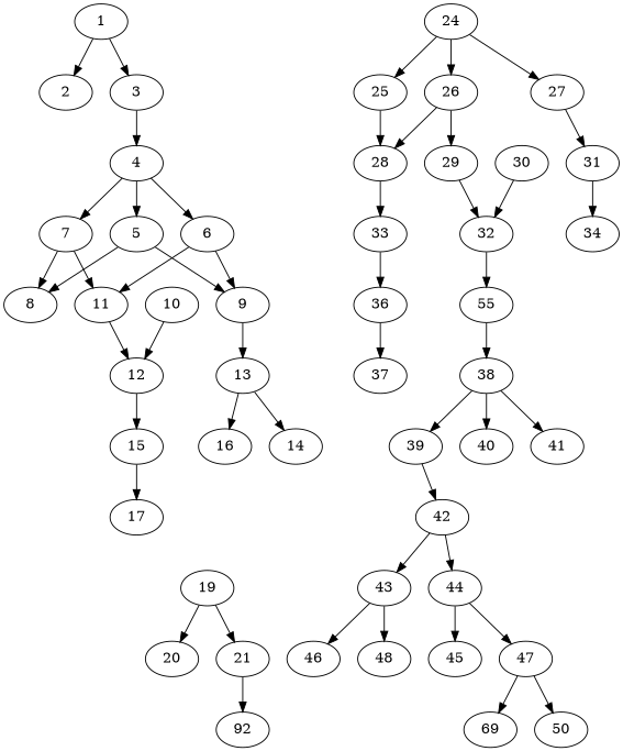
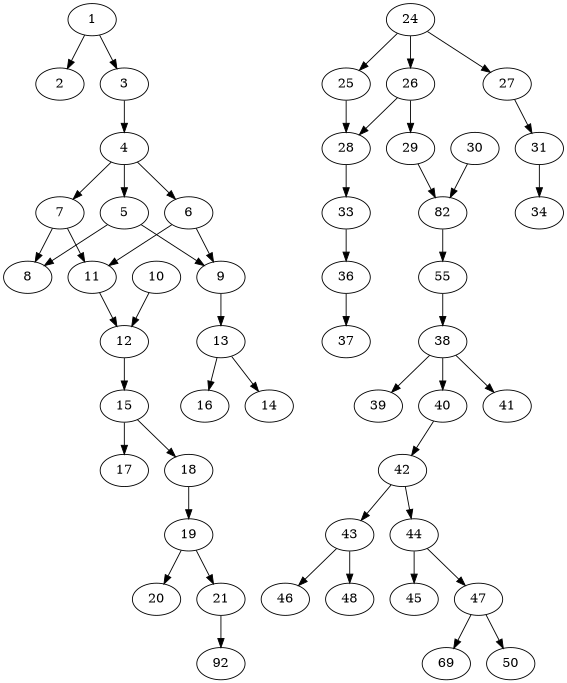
  digraph {
    node [alpha=0.09]
    1 [alpha=0.12 expect_size=38608896]
    2 [alpha=0.13 expect_size=30944256]
    3 [alpha=0.08 expect_size=31240192]
    4 [expect_size=34191360]
    5 [alpha=0.16 expect_size=23805952]
    6 [alpha=0.18 expect_size=7731200]
    7 [alpha=0.19 expect_size=21882880]
    8 [alpha=0.15 expect_size=12236800]
    9 [alpha=0.07 expect_size=30947328]
    11 [alpha=0.01 expect_size=28506112]
    13 [expect_size=38879232]
    10 [alpha=0.07 expect_size=37516288]
    12 [alpha=0.00 expect_size=8953856]
    14 [alpha=0.02 expect_size=10633216]
    16 [alpha=0.10 expect_size=23799808]
    15 [alpha=0.12 expect_size=32218112]
    17 [alpha=0.12 expect_size=20151296]
+   18 [alpha=0.13 expect_size=16933888]
    19 [alpha=0.03 expect_size=51223552]
    20 [alpha=0.20 expect_size=20975616]
    21 [alpha=0.11 expect_size=37435392]
    n22 [alpha=0.13 expect_size=38743040 label=92]
    24 [alpha=0.12 expect_size=15031296]
    25 [alpha=0.05 expect_size=19748864]
    26 [alpha=0.20 expect_size=48176128]
    27 [alpha=0.01 expect_size=24000512]
    28 [alpha=0.06 expect_size=51829760]
    29 [alpha=0.01 expect_size=36264960]
    31 [expect_size=42817536]
    33 [alpha=0.04 expect_size=6629376]
-   32 [expect_size=22155264]
+   32 [expect_size=22155264 label=82]
    30 [alpha=0.10 expect_size=42913792]
    34 [alpha=0.01 expect_size=22239232]
    36 [alpha=0.05 expect_size=16340992]
    n35 [expect_size=50745344 label=55]
    37 [alpha=0.08 expect_size=15886336]
    38 [alpha=0.16 expect_size=18836480]
    39 [alpha=0.03 expect_size=32185344]
    40 [alpha=0.16 expect_size=34452480]
    41 [alpha=0.04 expect_size=10725376]
    42 [alpha=0.05 expect_size=31455232]
    43 [alpha=0.01 expect_size=5980160]
    44 [alpha=0.02 expect_size=15123456]
    46 [alpha=0.13 expect_size=38855680]
    48 [alpha=0.18 expect_size=23619584]
    45 [alpha=0.08 expect_size=17090560]
    47 [alpha=0.06 expect_size=51790848]
    n48 [alpha=0.03 expect_size=13218816 label=69]
    50 [alpha=0.05 expect_size=19382272]
    1 -> 2
    1 -> 3
    3 -> 4
    4 -> 5
    4 -> 6
    4 -> 7
    5 -> 8
    5 -> 9
    6 -> 9
    6 -> 11
    7 -> 8
    7 -> 11
    9 -> 13
    11 -> 12
    13 -> 14
    13 -> 16
    10 -> 12
    12 -> 15
    15 -> 17
+   15 -> 18
+   18 -> 19
    19 -> 20
    19 -> 21
    21 -> n22
    24 -> 25
    24 -> 26
    24 -> 27
    25 -> 28
    26 -> 28
    26 -> 29
    27 -> 31
    28 -> 33
    29 -> 32
    31 -> 34
    33 -> 36
    32 -> n35
    30 -> 32
    36 -> 37
    n35 -> 38
    38 -> 39
    38 -> 40
    38 -> 41
-   39 -> 42
+   40 -> 42
    42 -> 43
    42 -> 44
    43 -> 46
    43 -> 48
    44 -> 45
    44 -> 47
    47 -> n48
    47 -> 50
  }
